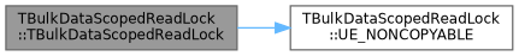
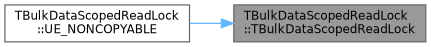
  digraph {
    rankdir=RL
    node [fontname=Helvetica fontsize=10 shape=box style=filled]
    n1 [color=gray40 fillcolor=grey60 fontcolor=black height=0.2 label="TBulkDataScopedReadLock\l::TBulkDataScopedReadLock" width=0.4]
    n2 [color=grey40 fillcolor=white height=0.2 label="TBulkDataScopedReadLock\l::UE_NONCOPYABLE" width=0.4]
-   n2 -> n1 [color=steelblue1 dir=back fontname=Helvetica fontsize=10 labelfontname=Helvetica labelfontsize=10 style=solid]
+   n1 -> n2 [color=steelblue1 dir=back fontname=Helvetica fontsize=10 labelfontname=Helvetica labelfontsize=10 style=solid]
  }
